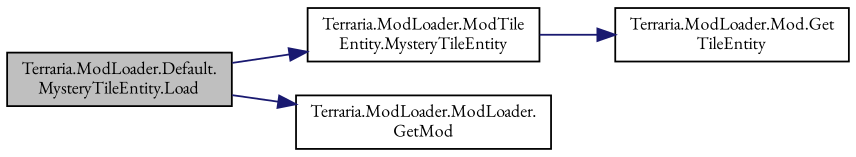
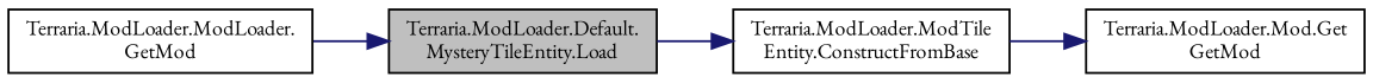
  digraph {
    fontname="EB Garamond"
    rankdir=LR
    node [color=black fillcolor=white fontname="EB Garamond" fontsize=10 shape=record style=filled]
    edge [color=midnightblue fontname="EB Garamond" fontsize=10 labelfontname=Helvetica labelfontsize=10 style=solid]
    n1 [fillcolor=grey75 fontcolor=black height=0.2 label="Terraria.ModLoader.Default.\lMysteryTileEntity.Load" width=0.4]
-   n2 [height=0.2 label="Terraria.ModLoader.ModTile\lEntity.MysteryTileEntity" width=0.4]
+   n2 [height=0.2 label="Terraria.ModLoader.ModTile\lEntity.ConstructFromBase" width=0.4]
    n3 [height=0.2 label="Terraria.ModLoader.ModLoader.\lGetMod" width=0.4]
-   n4 [height=0.2 label="Terraria.ModLoader.Mod.Get\lTileEntity" width=0.4]
+   n4 [height=0.2 label="Terraria.ModLoader.Mod.Get\lGetMod" width=0.4]
    n1 -> n2
-   n1 -> n3
+   n3 -> n1
    n2 -> n4
  }
